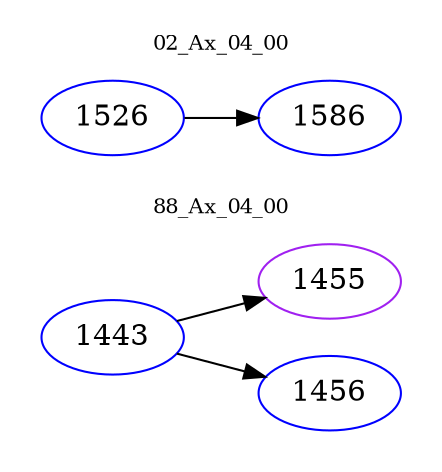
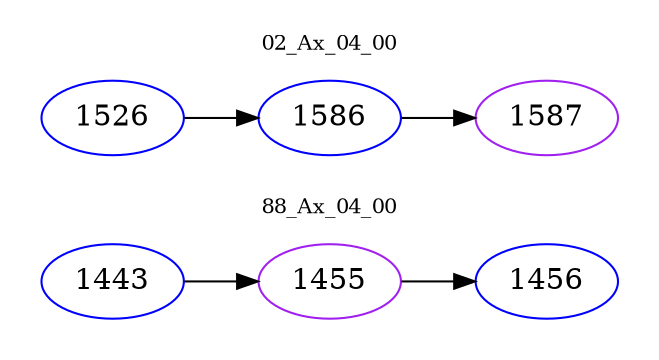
  digraph {
    rankdir=LR
    node [color=blue]
    edge [color=black]
    n1 [label=1443]
    n2 [label=1456]
    n3 [color=purple label=1455]
    n4 [label=1586]
    n5 [label=1526]
+   n6 [color=purple label=1587]
    subgraph cluster_1 {
      color=white
      fontsize=10
      label="88_Ax_04_00"
      n1
      n2
      n3
    }
    subgraph cluster_2 {
      color=white
      fontsize=10
      label="02_Ax_04_00"
      n4
      n5
+     n6
    }
-   n1 -> n2
+   n3 -> n2
    n1 -> n3
+   n4 -> n6
    n5 -> n4
  }
